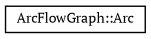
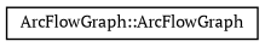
  digraph {
    rankdir=LR
    fontname="PT Serif"
-   n1 [color=black fillcolor=white fontname="PT Serif" fontsize=10 height=0.2 label="ArcFlowGraph::Arc" shape=record style=filled width=0.4]
+   n1 [color=black fillcolor=white fontname="PT Serif" fontsize=10 height=0.2 label="ArcFlowGraph::ArcFlowGraph" shape=record style=filled width=0.4]
  }
